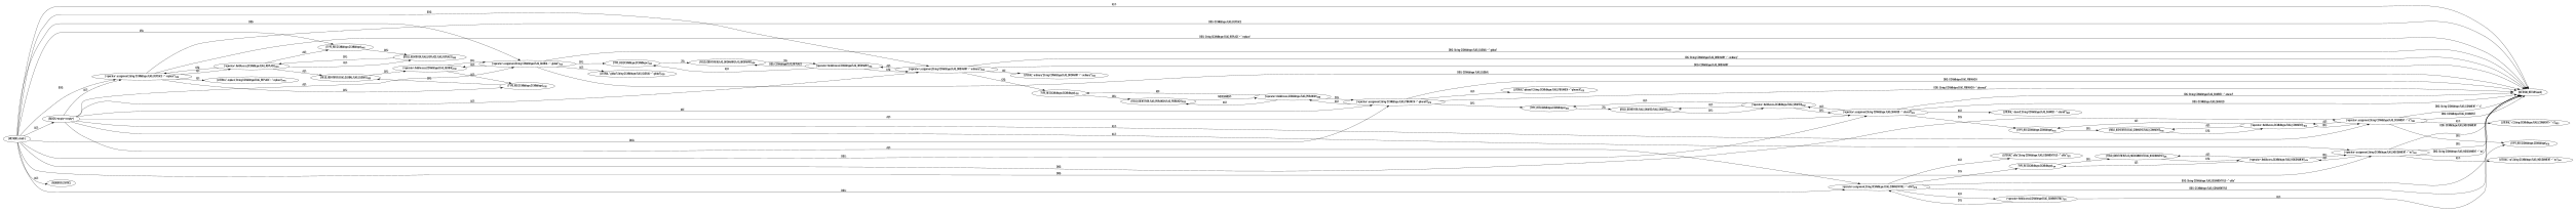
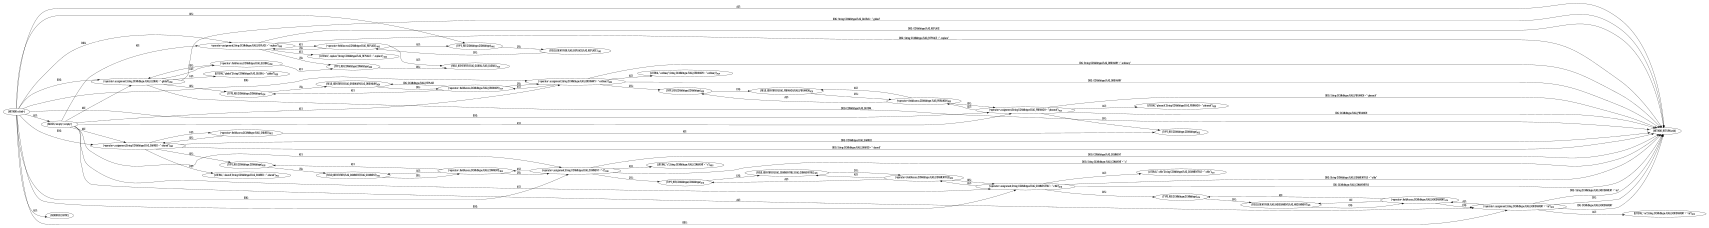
  digraph {
    fontname=Oswald
    rankdir=LR
    node [fontname=Oswald]
    edge [fontname=Oswald]
    n1 [label=<(METHOD,&lt;clinit&gt;)>]
    n2 [label=<(BLOCK,&lt;empty&gt;,&lt;empty&gt;)>]
    n3 [label=<(&lt;operator&gt;.assignment,String CCMklbtype.FLAG_REPLACE = &quot;-replace&quot;)<SUB>446</SUB>>]
    n4 [label=<(TYPE_REF,CCMklbtype,CCMklbtype)<SUB>446</SUB>>]
    n5 [label=<(&lt;operator&gt;.assignment,String CCMklbtype.FLAG_GLOBAL = &quot;-global&quot;)<SUB>450</SUB>>]
    n6 [label=<(&lt;operator&gt;.assignment,String CCMklbtype.FLAG_ORDINARY = &quot;-ordinary&quot;)<SUB>454</SUB>>]
    n7 [label=<(&lt;operator&gt;.assignment,String CCMklbtype.FLAG_PBRANCH = &quot;-pbranch&quot;)<SUB>458</SUB>>]
    n8 [label=<(&lt;operator&gt;.assignment,String CCMklbtype.FLAG_SHARED = &quot;-shared&quot;)<SUB>462</SUB>>]
    n9 [label=<(&lt;operator&gt;.assignment,String CCMklbtype.FLAG_COMMENT = &quot;-c&quot;)<SUB>466</SUB>>]
    n10 [label=<(&lt;operator&gt;.assignment,String CCMklbtype.FLAG_COMMENTFILE = &quot;-cfile&quot;)<SUB>470</SUB>>]
    n11 [label=<(&lt;operator&gt;.assignment,String CCMklbtype.FLAG_NOCOMMENT = &quot;-nc&quot;)<SUB>474</SUB>>]
    n12 [label=<(MODIFIER,STATIC)>]
    n13 [label=<(METHOD_RETURN,void)>]
    n14 [label=<(&lt;operator&gt;.fieldAccess,CCMklbtype.FLAG_REPLACE)<SUB>446</SUB>>]
    n15 [label=<(LITERAL,&quot;-replace&quot;,String CCMklbtype.FLAG_REPLACE = &quot;-replace&quot;)<SUB>446</SUB>>]
    n16 [label=<(TYPE_REF,CCMklbtype,CCMklbtype)<SUB>450</SUB>>]
    n17 [label=<(FIELD_IDENTIFIER,FLAG_REPLACE,FLAG_REPLACE)<SUB>446</SUB>>]
    n18 [label=<(&lt;operator&gt;.fieldAccess,CCMklbtype.FLAG_GLOBAL)<SUB>450</SUB>>]
    n19 [label=<(LITERAL,&quot;-global&quot;,String CCMklbtype.FLAG_GLOBAL = &quot;-global&quot;)<SUB>450</SUB>>]
    n20 [label=<(TYPE_REF,CCMklbtype,CCMklbtype)<SUB>454</SUB>>]
    n21 [label=<(&lt;operator&gt;.fieldAccess,CCMklbtype.FLAG_ORDINARY)<SUB>454</SUB>>]
    n22 [label=<(LITERAL,&quot;-ordinary&quot;,String CCMklbtype.FLAG_ORDINARY = &quot;-ordinary&quot;)<SUB>454</SUB>>]
    n23 [label=<(TYPE_REF,CCMklbtype,CCMklbtype)<SUB>458</SUB>>]
    n24 [label=<(&lt;operator&gt;.fieldAccess,CCMklbtype.FLAG_PBRANCH)<SUB>458</SUB>>]
    n25 [label=<(LITERAL,&quot;-pbranch&quot;,String CCMklbtype.FLAG_PBRANCH = &quot;-pbranch&quot;)<SUB>458</SUB>>]
    n26 [label=<(TYPE_REF,CCMklbtype,CCMklbtype)<SUB>462</SUB>>]
    n27 [label=<(&lt;operator&gt;.fieldAccess,CCMklbtype.FLAG_SHARED)<SUB>462</SUB>>]
    n28 [label=<(LITERAL,&quot;-shared&quot;,String CCMklbtype.FLAG_SHARED = &quot;-shared&quot;)<SUB>462</SUB>>]
    n29 [label=<(TYPE_REF,CCMklbtype,CCMklbtype)<SUB>466</SUB>>]
    n30 [label=<(&lt;operator&gt;.fieldAccess,CCMklbtype.FLAG_COMMENT)<SUB>466</SUB>>]
    n31 [label=<(LITERAL,&quot;-c&quot;,String CCMklbtype.FLAG_COMMENT = &quot;-c&quot;)<SUB>466</SUB>>]
    n32 [label=<(TYPE_REF,CCMklbtype,CCMklbtype)<SUB>470</SUB>>]
    n33 [label=<(&lt;operator&gt;.fieldAccess,CCMklbtype.FLAG_COMMENTFILE)<SUB>470</SUB>>]
    n34 [label=<(LITERAL,&quot;-cfile&quot;,String CCMklbtype.FLAG_COMMENTFILE = &quot;-cfile&quot;)<SUB>470</SUB>>]
    n35 [label=<(TYPE_REF,CCMklbtype,CCMklbtype)<SUB>474</SUB>>]
    n36 [label=<(&lt;operator&gt;.fieldAccess,CCMklbtype.FLAG_NOCOMMENT)<SUB>474</SUB>>]
    n37 [label=<(LITERAL,&quot;-nc&quot;,String CCMklbtype.FLAG_NOCOMMENT = &quot;-nc&quot;)<SUB>474</SUB>>]
    n38 [label=<(FIELD_IDENTIFIER,FLAG_GLOBAL,FLAG_GLOBAL)<SUB>450</SUB>>]
    n39 [label=<(FIELD_IDENTIFIER,FLAG_ORDINARY,FLAG_ORDINARY)<SUB>454</SUB>>]
    n40 [label=<(FIELD_IDENTIFIER,FLAG_PBRANCH,FLAG_PBRANCH)<SUB>458</SUB>>]
-   n41 [label=<(FIELD_IDENTIFIER,FLAG_SHARED,FLAG_SHARED)<SUB>462</SUB>>]
    n42 [label=<(FIELD_IDENTIFIER,FLAG_COMMENT,FLAG_COMMENT)<SUB>466</SUB>>]
+   n43 [label=<(FIELD_IDENTIFIER,FLAG_COMMENTFILE,FLAG_COMMENTFILE)<SUB>470</SUB>>]
    n44 [label=<(FIELD_IDENTIFIER,FLAG_NOCOMMENT,FLAG_NOCOMMENT)<SUB>474</SUB>>]
    n1 -> n2 [label="AST: "]
    n1 -> n3 [label="DDG: "]
    n1 -> n4 [label="CFG: "]
    n1 -> n5 [label="DDG: "]
    n1 -> n6 [label="DDG: "]
    n1 -> n7 [label="DDG: "]
    n1 -> n8 [label="DDG: "]
    n1 -> n9 [label="DDG: "]
    n1 -> n10 [label="DDG: "]
    n1 -> n11 [label="DDG: "]
    n1 -> n12 [label="AST: "]
    n1 -> n13 [label="AST: "]
    n2 -> n3 [label="AST: "]
    n2 -> n5 [label="AST: "]
    n2 -> n6 [label="AST: "]
    n2 -> n7 [label="AST: "]
    n2 -> n8 [label="AST: "]
    n2 -> n9 [label="AST: "]
    n2 -> n10 [label="AST: "]
    n2 -> n11 [label="AST: "]
    n3 -> n13 [label="DDG: CCMklbtype.FLAG_REPLACE"]
    n3 -> n13 [label="DDG: String CCMklbtype.FLAG_REPLACE = &quot;-replace&quot;"]
    n3 -> n14 [label="AST: "]
    n3 -> n15 [label="AST: "]
    n3 -> n16 [label="CFG: "]
    n4 -> n17 [label="CFG: "]
    n5 -> n13 [label="DDG: CCMklbtype.FLAG_GLOBAL"]
    n5 -> n13 [label="DDG: String CCMklbtype.FLAG_GLOBAL = &quot;-global&quot;"]
    n5 -> n18 [label="AST: "]
    n5 -> n19 [label="AST: "]
    n5 -> n20 [label="CFG: "]
    n6 -> n13 [label="DDG: CCMklbtype.FLAG_ORDINARY"]
    n6 -> n13 [label="DDG: String CCMklbtype.FLAG_ORDINARY = &quot;-ordinary&quot;"]
    n6 -> n21 [label="AST: "]
    n6 -> n22 [label="AST: "]
    n6 -> n23 [label="CFG: "]
    n7 -> n13 [label="DDG: CCMklbtype.FLAG_PBRANCH"]
    n7 -> n13 [label="DDG: String CCMklbtype.FLAG_PBRANCH = &quot;-pbranch&quot;"]
    n7 -> n24 [label="AST: "]
    n7 -> n25 [label="AST: "]
    n7 -> n26 [label="CFG: "]
    n8 -> n13 [label="DDG: CCMklbtype.FLAG_SHARED"]
    n8 -> n13 [label="DDG: String CCMklbtype.FLAG_SHARED = &quot;-shared&quot;"]
    n8 -> n27 [label="AST: "]
    n8 -> n28 [label="AST: "]
    n8 -> n29 [label="CFG: "]
    n9 -> n13 [label="DDG: CCMklbtype.FLAG_COMMENT"]
    n9 -> n13 [label="DDG: String CCMklbtype.FLAG_COMMENT = &quot;-c&quot;"]
    n9 -> n30 [label="AST: "]
    n9 -> n31 [label="AST: "]
    n9 -> n32 [label="CFG: "]
    n10 -> n13 [label="DDG: CCMklbtype.FLAG_COMMENTFILE"]
    n10 -> n13 [label="DDG: String CCMklbtype.FLAG_COMMENTFILE = &quot;-cfile&quot;"]
    n10 -> n33 [label="AST: "]
    n10 -> n34 [label="AST: "]
    n10 -> n35 [label="CFG: "]
    n11 -> n13 [label="CFG: "]
    n11 -> n13 [label="DDG: CCMklbtype.FLAG_NOCOMMENT"]
    n11 -> n13 [label="DDG: String CCMklbtype.FLAG_NOCOMMENT = &quot;-nc&quot;"]
    n11 -> n36 [label="AST: "]
    n11 -> n37 [label="AST: "]
    n14 -> n3 [label="CFG: "]
    n14 -> n4 [label="AST: "]
-   n14 -> n17 [label="AST: "]
    n14 -> n38 [label="AST: "]
    n16 -> n38 [label="CFG: "]
    n17 -> n14 [label="CFG: "]
    n18 -> n5 [label="CFG: "]
    n18 -> n16 [label="AST: "]
    n20 -> n39 [label="CFG: "]
    n21 -> n6 [label="CFG: "]
    n21 -> n20 [label="AST: "]
    n21 -> n39 [label="DDG: CCMklbtype.FLAG_REPLACE"]
    n23 -> n40 [label="CFG: "]
    n24 -> n7 [label="CFG: "]
    n24 -> n23 [label="AST: "]
    n24 -> n40 [label="AST: "]
-   n26 -> n41 [label="CFG: "]
    n27 -> n8 [label="CFG: "]
    n27 -> n26 [label="AST: "]
-   n27 -> n41 [label="AST: "]
    n29 -> n42 [label="CFG: "]
    n30 -> n9 [label="CFG: "]
    n30 -> n29 [label="AST: "]
    n30 -> n42 [label="AST: "]
+   n32 -> n43 [label="CFG: "]
    n33 -> n10 [label="CFG: "]
    n33 -> n32 [label="AST: "]
+   n33 -> n43 [label="AST: "]
    n35 -> n44 [label="CFG: "]
    n36 -> n11 [label="CFG: "]
    n36 -> n35 [label="AST: "]
    n36 -> n44 [label="AST: "]
-   n38 -> n18 [label="CFG: "]
    n39 -> n21 [label="CFG: "]
-   n40 -> n24 [label="NOCOMMENT: "]
-   n41 -> n27 [label="CFG: "]
+   n40 -> n24 [label="CFG: "]
    n42 -> n30 [label="CFG: "]
+   n43 -> n33 [label="CFG: "]
    n44 -> n36 [label="CFG: "]
  }
